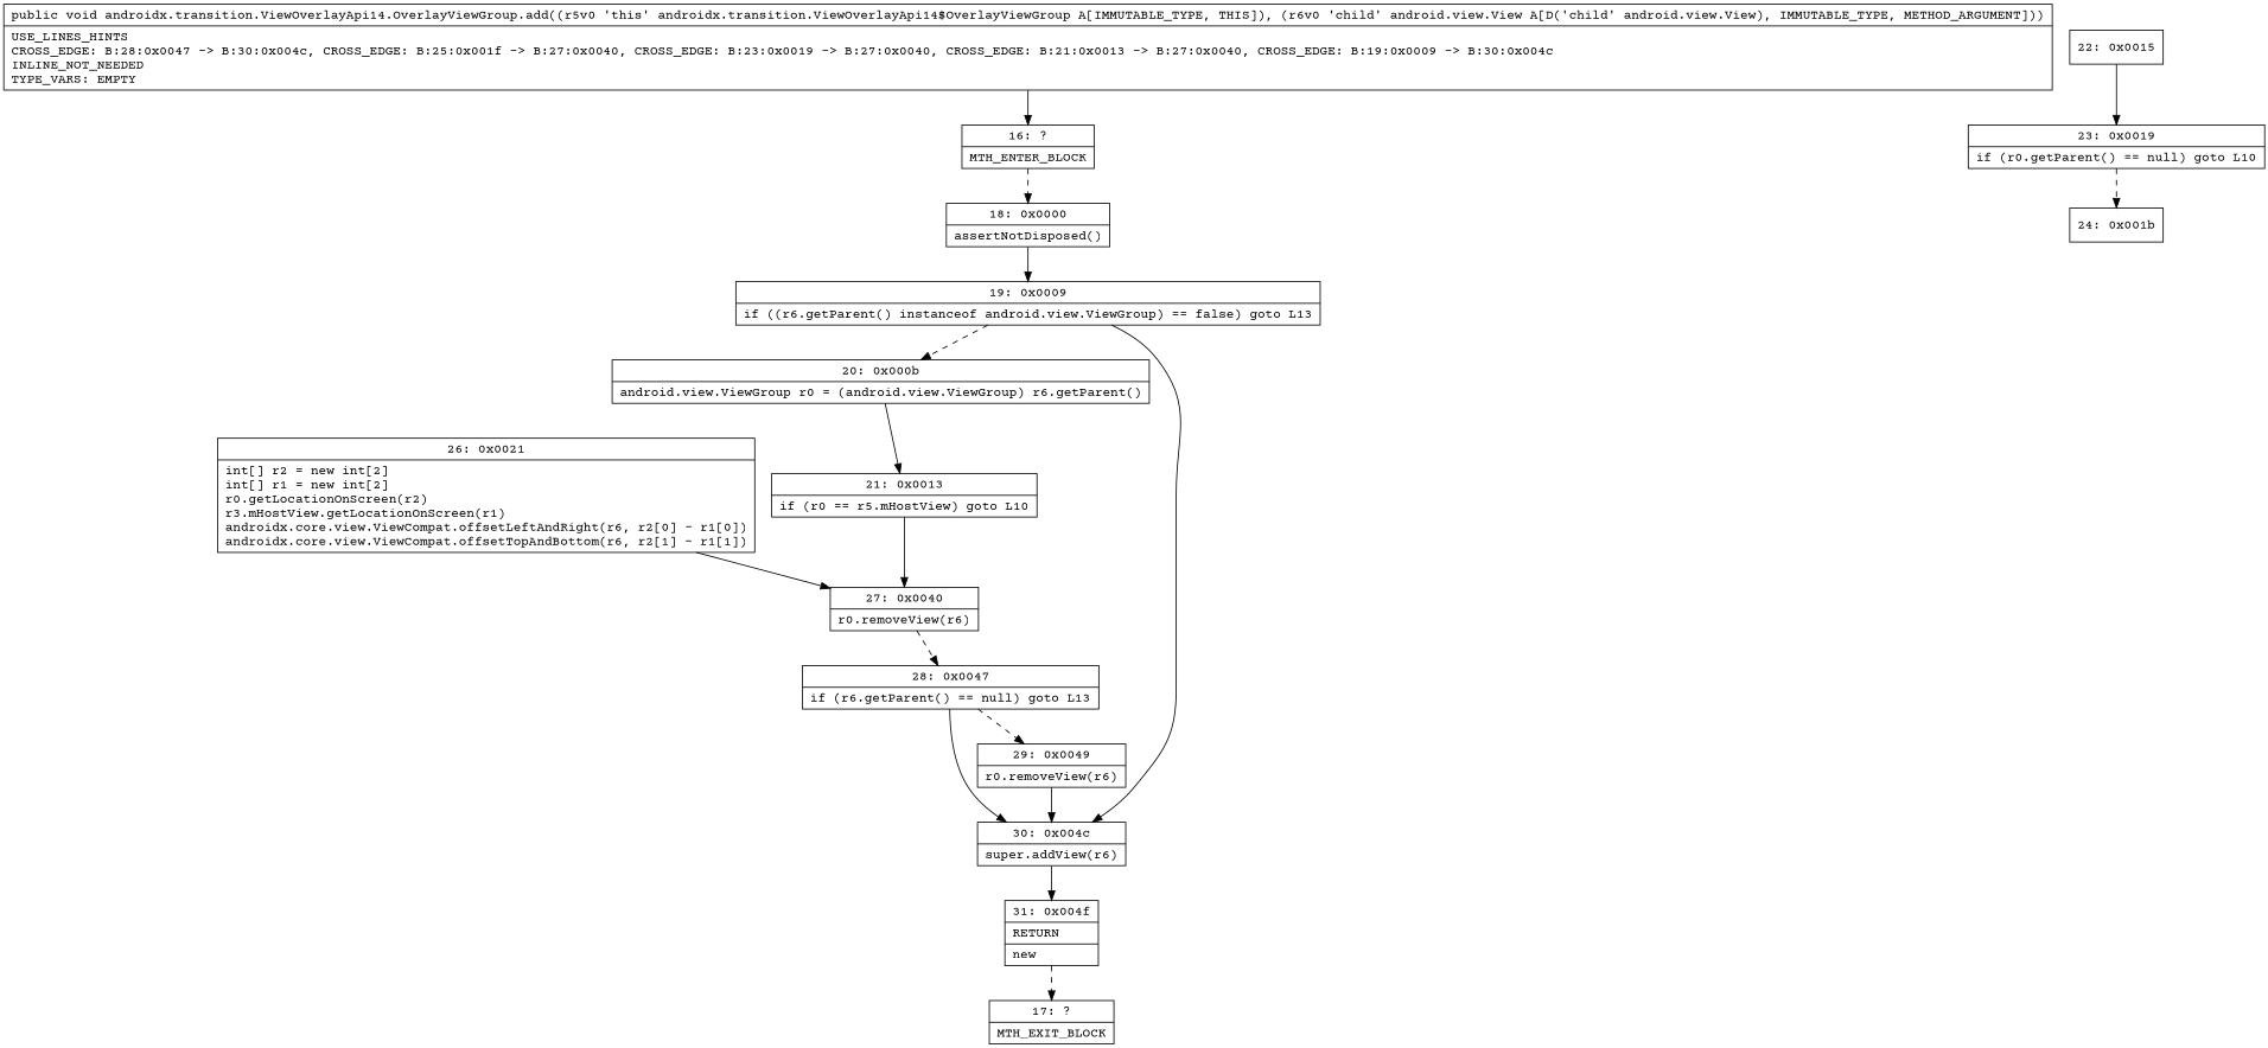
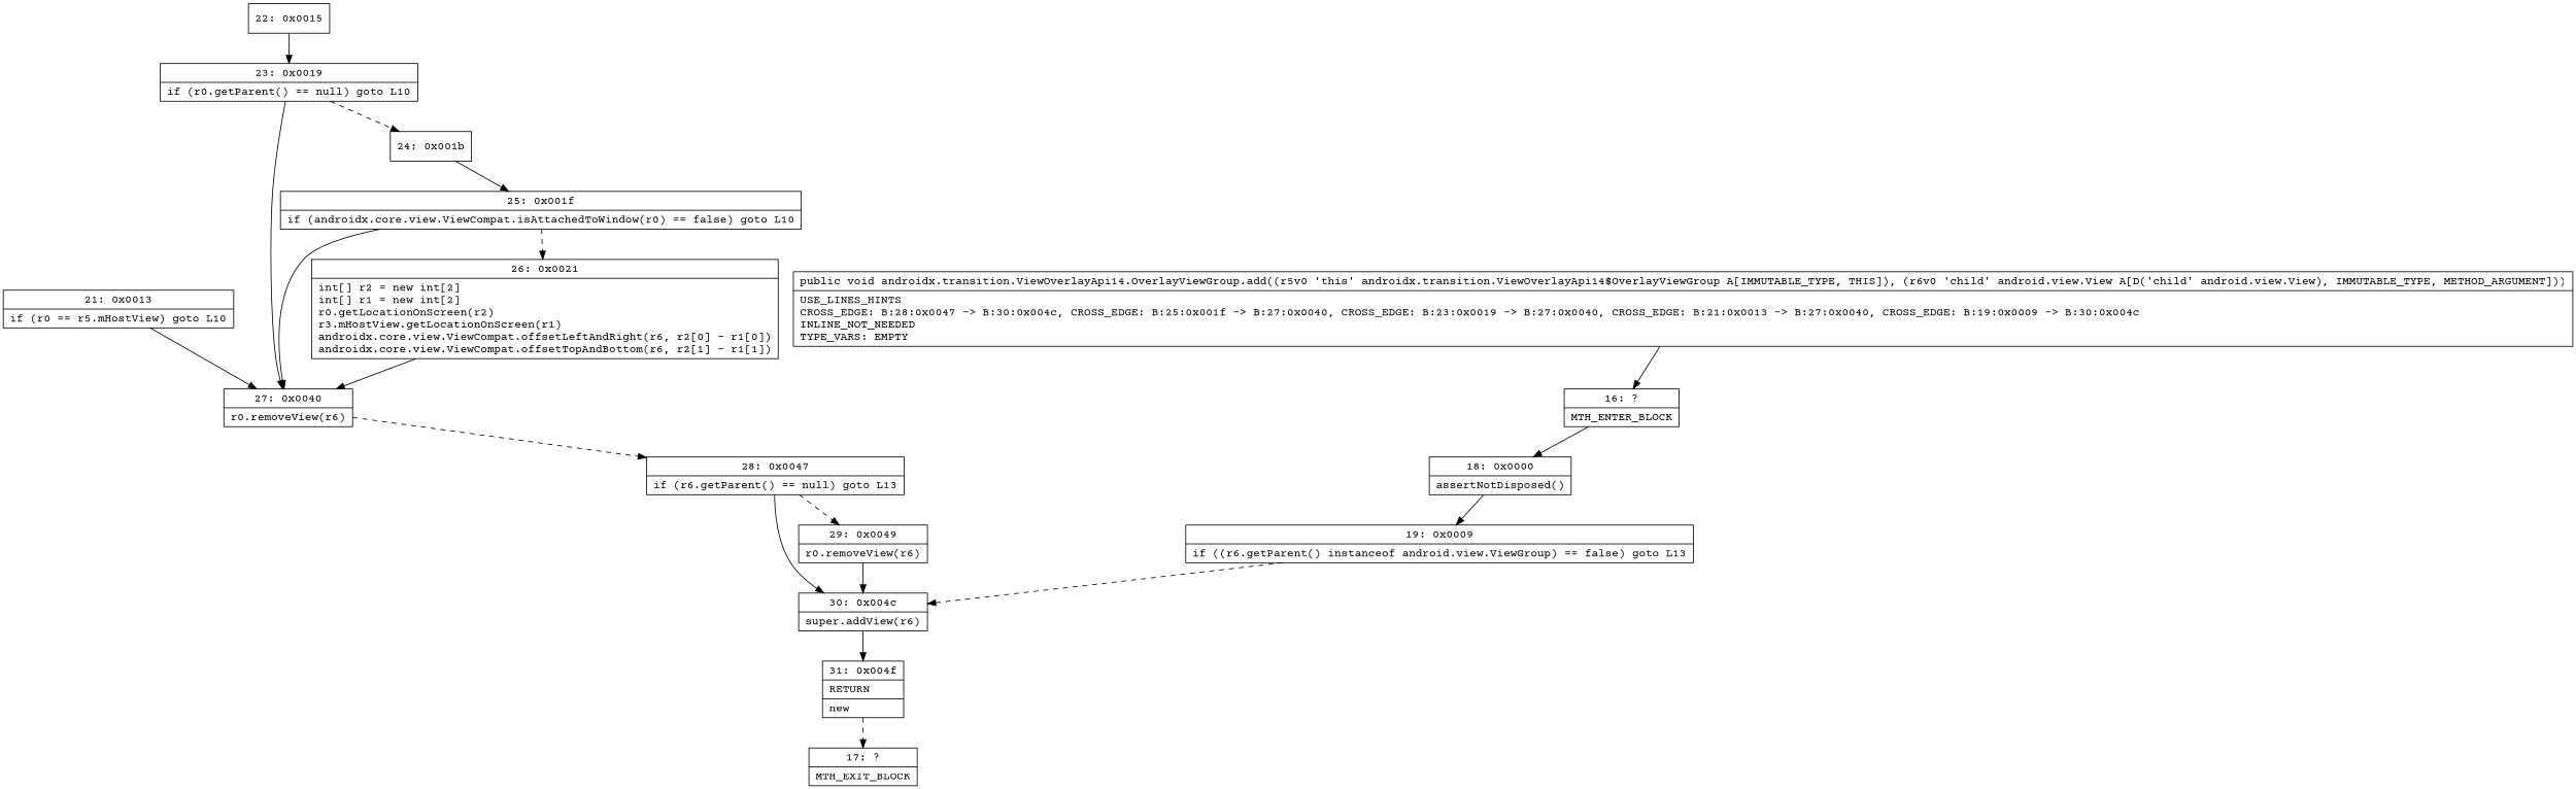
  digraph {
    fontname="Courier Prime"
    node [fontname="Courier Prime" shape=record]
    edge [fontname="Courier Prime"]
    n1 [label="{16\:\ ?|MTH_ENTER_BLOCK\l}"]
    n2 [label="{18\:\ 0x0000|assertNotDisposed()\l}"]
    n3 [label="{19\:\ 0x0009|if ((r6.getParent() instanceof android.view.ViewGroup) == false) goto L13\l}"]
-   n4 [label="{20\:\ 0x000b|android.view.ViewGroup r0 = (android.view.ViewGroup) r6.getParent()\l}"]
    n5 [label="{30\:\ 0x004c|super.addView(r6)\l}"]
    n6 [label="{21\:\ 0x0013|if (r0 == r5.mHostView) goto L10\l}"]
    n7 [label="{31\:\ 0x004f|RETURN\l|new\l}"]
    n8 [label="{27\:\ 0x0040|r0.removeView(r6)\l}"]
    n9 [label="{22\:\ 0x0015}"]
    n10 [label="{23\:\ 0x0019|if (r0.getParent() == null) goto L10\l}"]
    n11 [label="{28\:\ 0x0047|if (r6.getParent() == null) goto L13\l}"]
    n12 [label="{24\:\ 0x001b}"]
+   n13 [label="{25\:\ 0x001f|if (androidx.core.view.ViewCompat.isAttachedToWindow(r0) == false) goto L10\l}"]
    n14 [label="{26\:\ 0x0021|int[] r2 = new int[2]\lint[] r1 = new int[2]\lr0.getLocationOnScreen(r2)\lr3.mHostView.getLocationOnScreen(r1)\landroidx.core.view.ViewCompat.offsetLeftAndRight(r6, r2[0] \- r1[0])\landroidx.core.view.ViewCompat.offsetTopAndBottom(r6, r2[1] \- r1[1])\l}"]
    n15 [label="{29\:\ 0x0049|r0.removeView(r6)\l}"]
    n16 [label="{17\:\ ?|MTH_EXIT_BLOCK\l}"]
    n17 [label="{public void androidx.transition.ViewOverlayApi14.OverlayViewGroup.add((r5v0 'this' androidx.transition.ViewOverlayApi14$OverlayViewGroup A[IMMUTABLE_TYPE, THIS]), (r6v0 'child' android.view.View A[D('child' android.view.View), IMMUTABLE_TYPE, METHOD_ARGUMENT]))  | USE_LINES_HINTS\lCROSS_EDGE: B:28:0x0047 \-\> B:30:0x004c, CROSS_EDGE: B:25:0x001f \-\> B:27:0x0040, CROSS_EDGE: B:23:0x0019 \-\> B:27:0x0040, CROSS_EDGE: B:21:0x0013 \-\> B:27:0x0040, CROSS_EDGE: B:19:0x0009 \-\> B:30:0x004c\lINLINE_NOT_NEEDED\lTYPE_VARS: EMPTY\l}"]
-   n1 -> n2 [style=dashed]
+   n1 -> n2
    n2 -> n3
-   n3 -> n4 [style=dashed]
-   n3 -> n5
-   n4 -> n6
+   n3 -> n5 [style=dashed]
    n5 -> n7
    n6 -> n8
    n7 -> n16 [style=dashed]
    n8 -> n11 [style=dashed]
    n9 -> n10
+   n10 -> n8
    n10 -> n12 [style=dashed]
    n11 -> n5
    n11 -> n15 [style=dashed]
+   n12 -> n13
+   n13 -> n8
+   n13 -> n14 [style=dashed]
    n14 -> n8
    n15 -> n5
    n17 -> n1
  }
